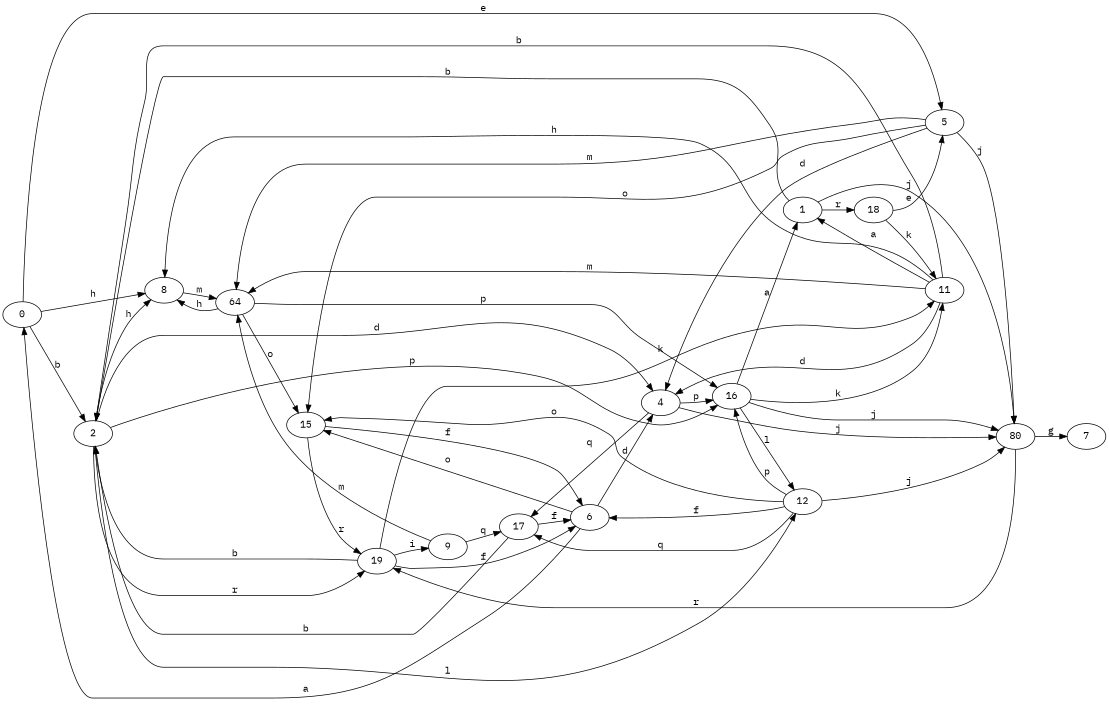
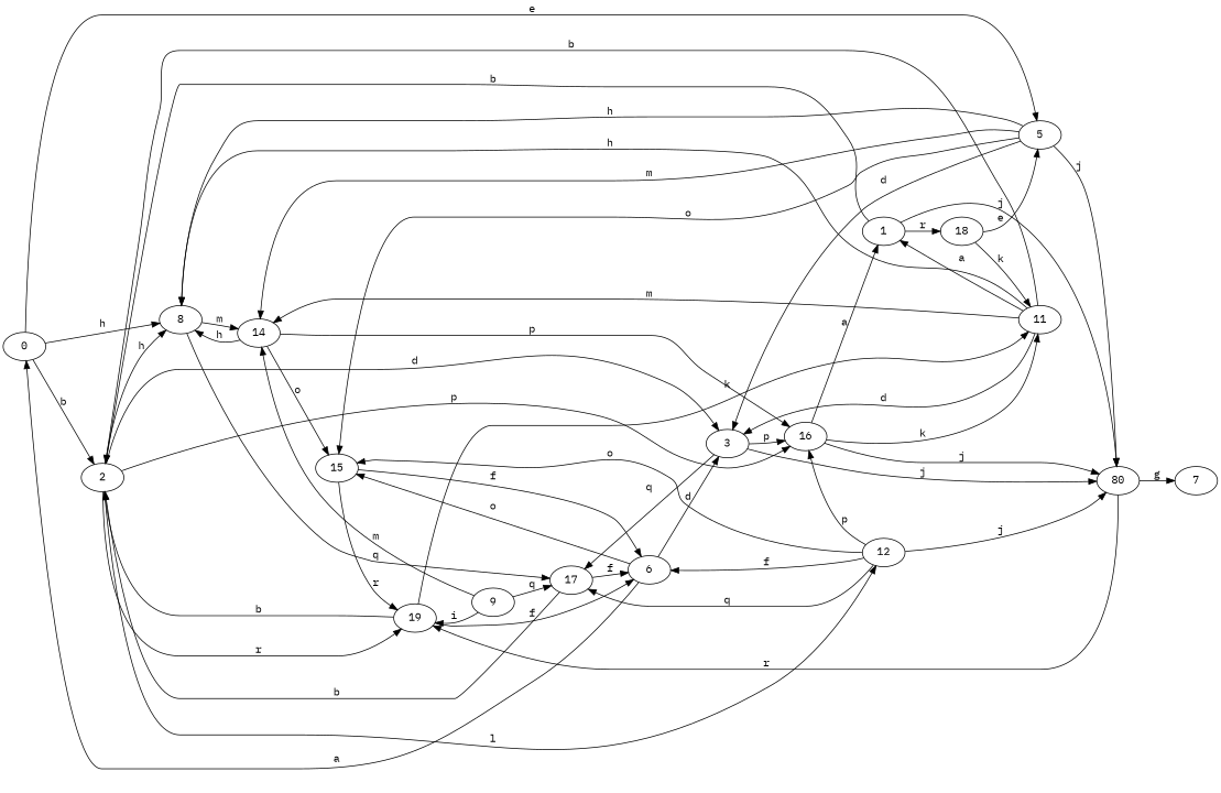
  strict digraph {
    fontname="IBM Plex Mono"
    rankdir=LR
    node [fontname="IBM Plex Mono"]
    edge [fontname="IBM Plex Mono"]
    0
    2
    5
    8
-   3 [label=4]
+   3
    12
    16
    19
    n9 [label=80]
-   14 [label=64]
+   14
    15
    17
    1
    18
    7
    11
    6
    9
    0 -> 2 [label=b]
    0 -> 5 [label=e]
    0 -> 8 [label=h]
    2 -> 8 [label=h]
    2 -> 3 [label=d]
    2 -> 12 [label=l]
    2 -> 16 [label=p]
    2 -> 19 [label=r]
+   5 -> 8 [label=h]
    5 -> 3 [label=d]
    5 -> n9 [label=j]
    5 -> 14 [label=m]
    5 -> 15 [label=o]
    8 -> 14 [label=m]
+   8 -> 17 [label=q]
    3 -> 16 [label=p]
    3 -> n9 [label=j]
    3 -> 17 [label=q]
    12 -> 16 [label=p]
    12 -> n9 [label=j]
    12 -> 15 [label=o]
    12 -> 17 [label=q]
    12 -> 6 [label=f]
-   16 -> 12 [label=l]
    16 -> n9 [label=j]
    16 -> 1 [label=a]
    16 -> 11 [label=k]
    19 -> 2 [label=b]
    19 -> 11 [label=k]
    19 -> 6 [label=f]
-   19 -> 9 [label=i]
+   9 -> 19 [label=i]
    n9 -> 19 [label=r]
    n9 -> 7 [label=g]
    14 -> 8 [label=h]
    14 -> 16 [label=p]
    14 -> 15 [label=o]
    15 -> 19 [label=r]
    15 -> 6 [label=f]
    17 -> 2 [label=b]
    17 -> 6 [label=f]
    1 -> 2 [label=b]
    1 -> n9 [label=j]
    1 -> 18 [label=r]
    18 -> 5 [label=e]
    18 -> 11 [label=k]
    11 -> 2 [label=b]
    11 -> 8 [label=h]
    11 -> 3 [label=d]
    11 -> 14 [label=m]
    11 -> 1 [label=a]
    6 -> 0 [label=a]
    6 -> 3 [label=d]
    6 -> 15 [label=o]
    9 -> 14 [label=m]
    9 -> 17 [label=q]
  }
